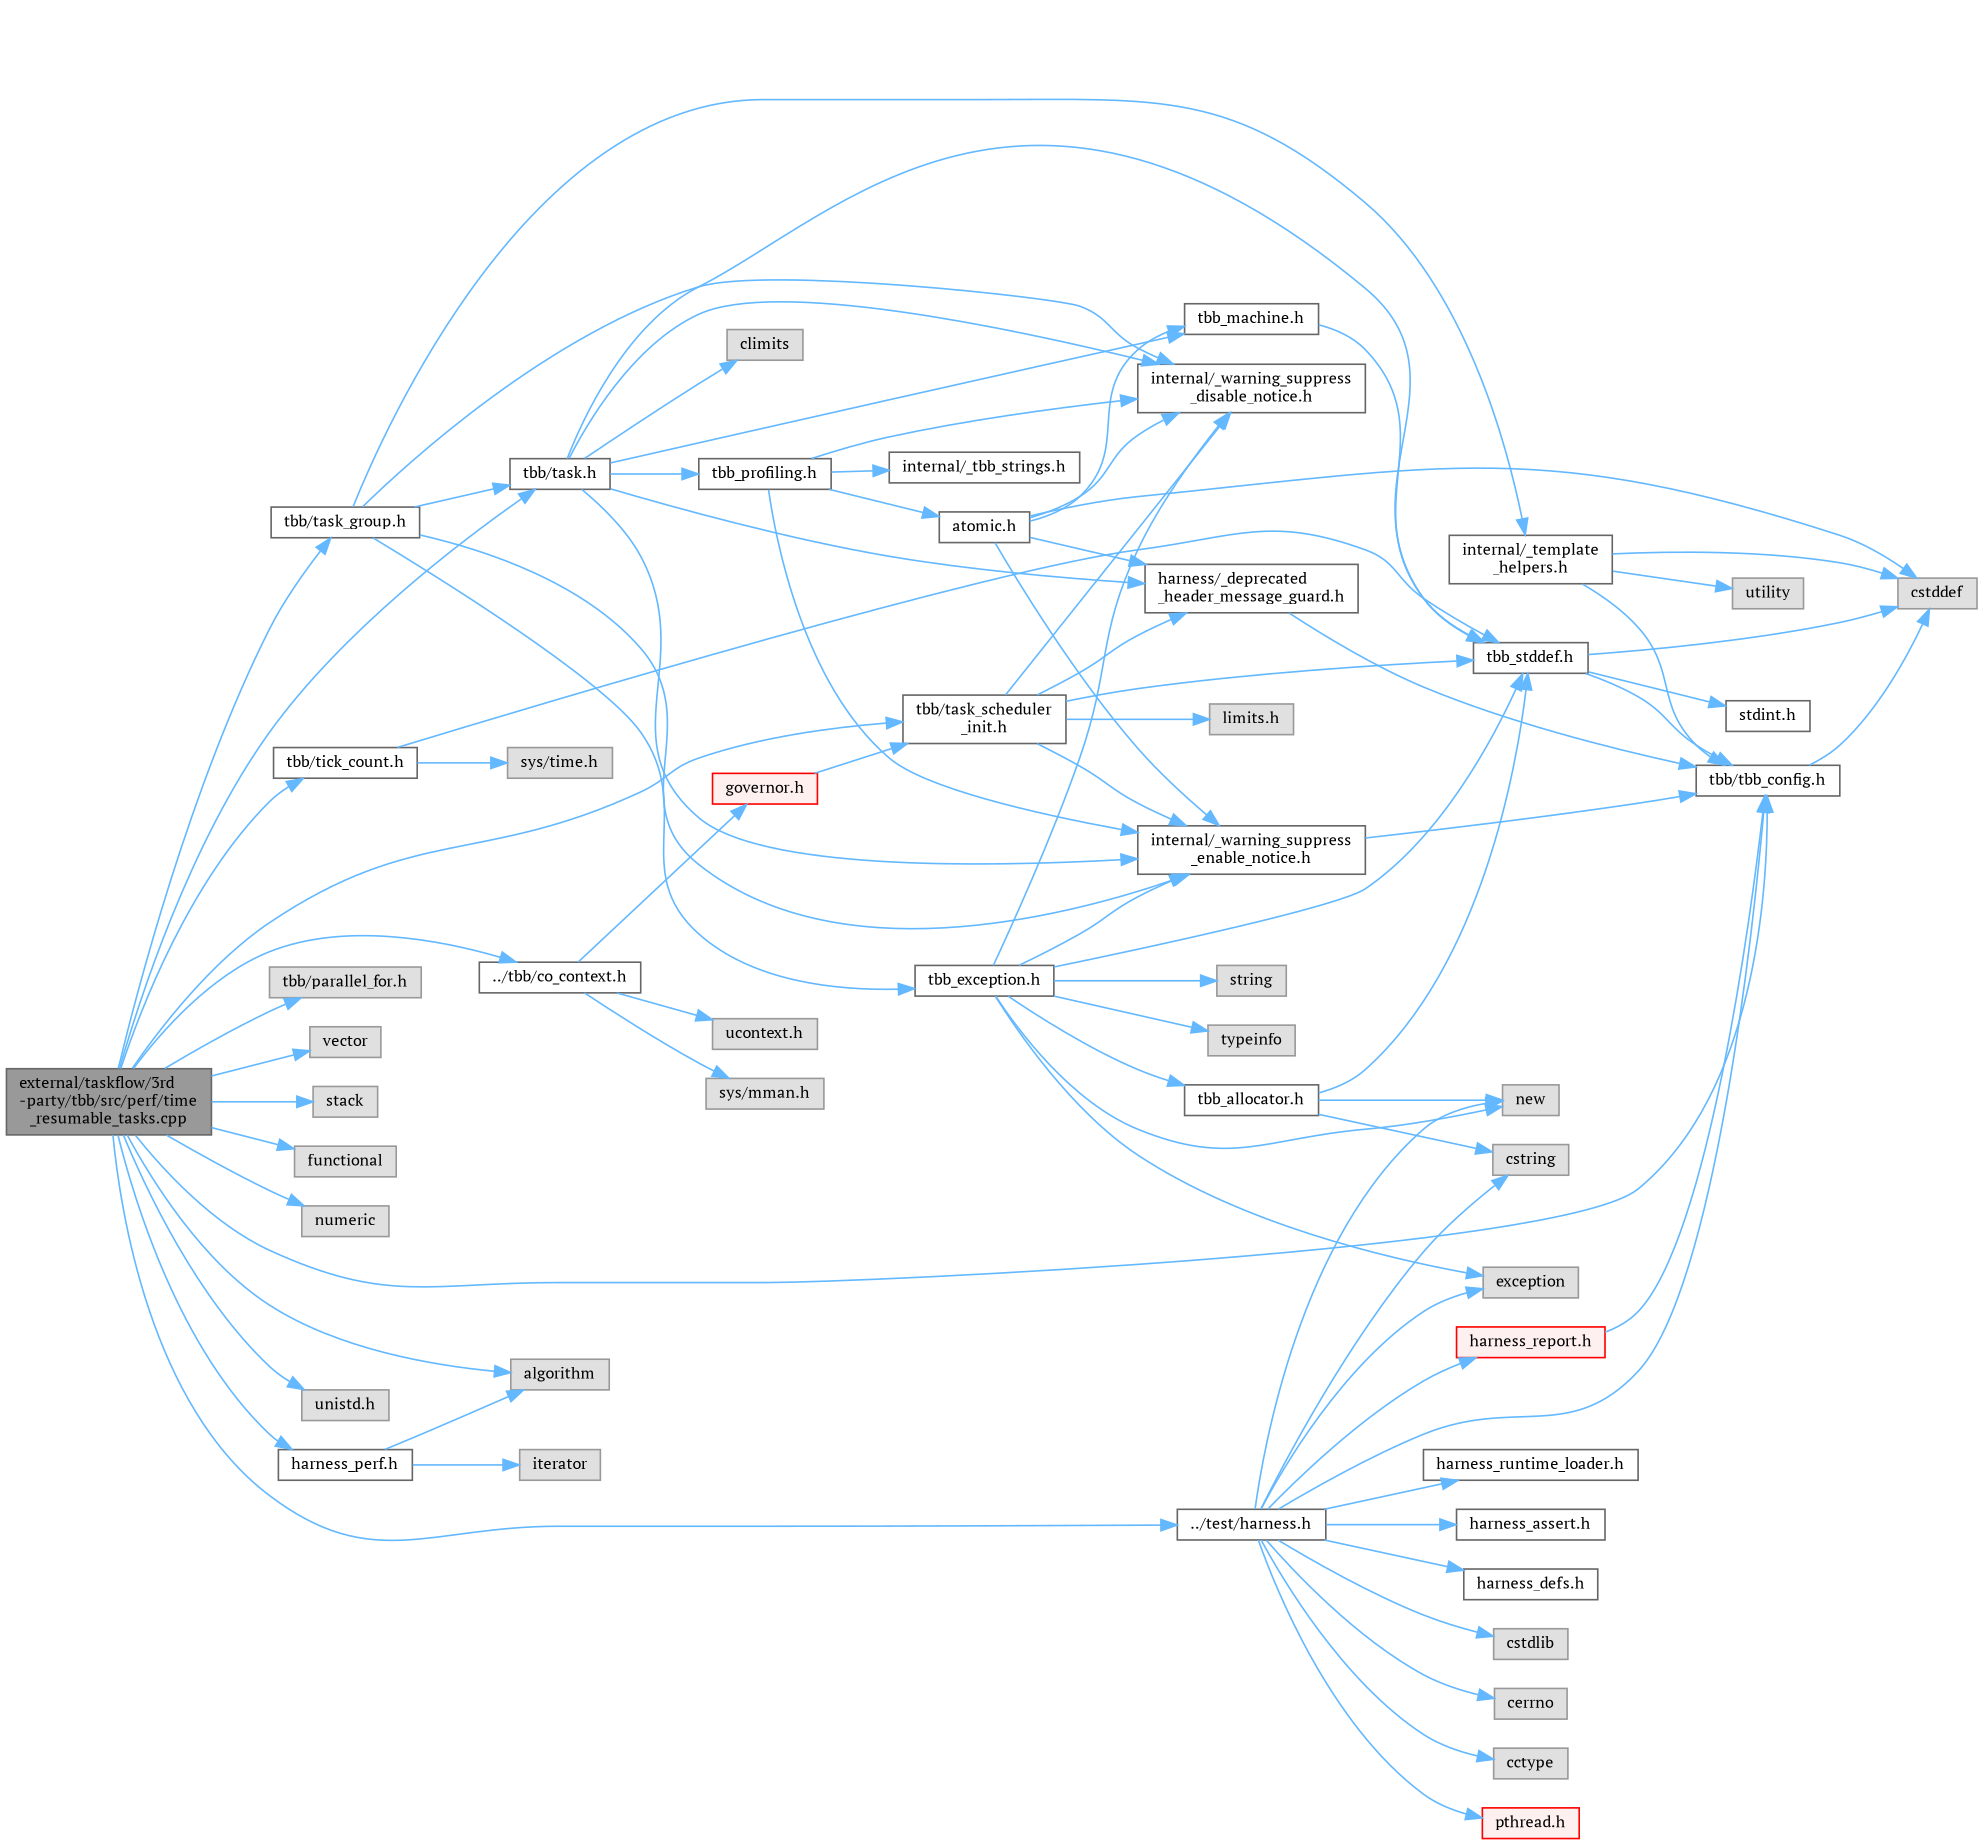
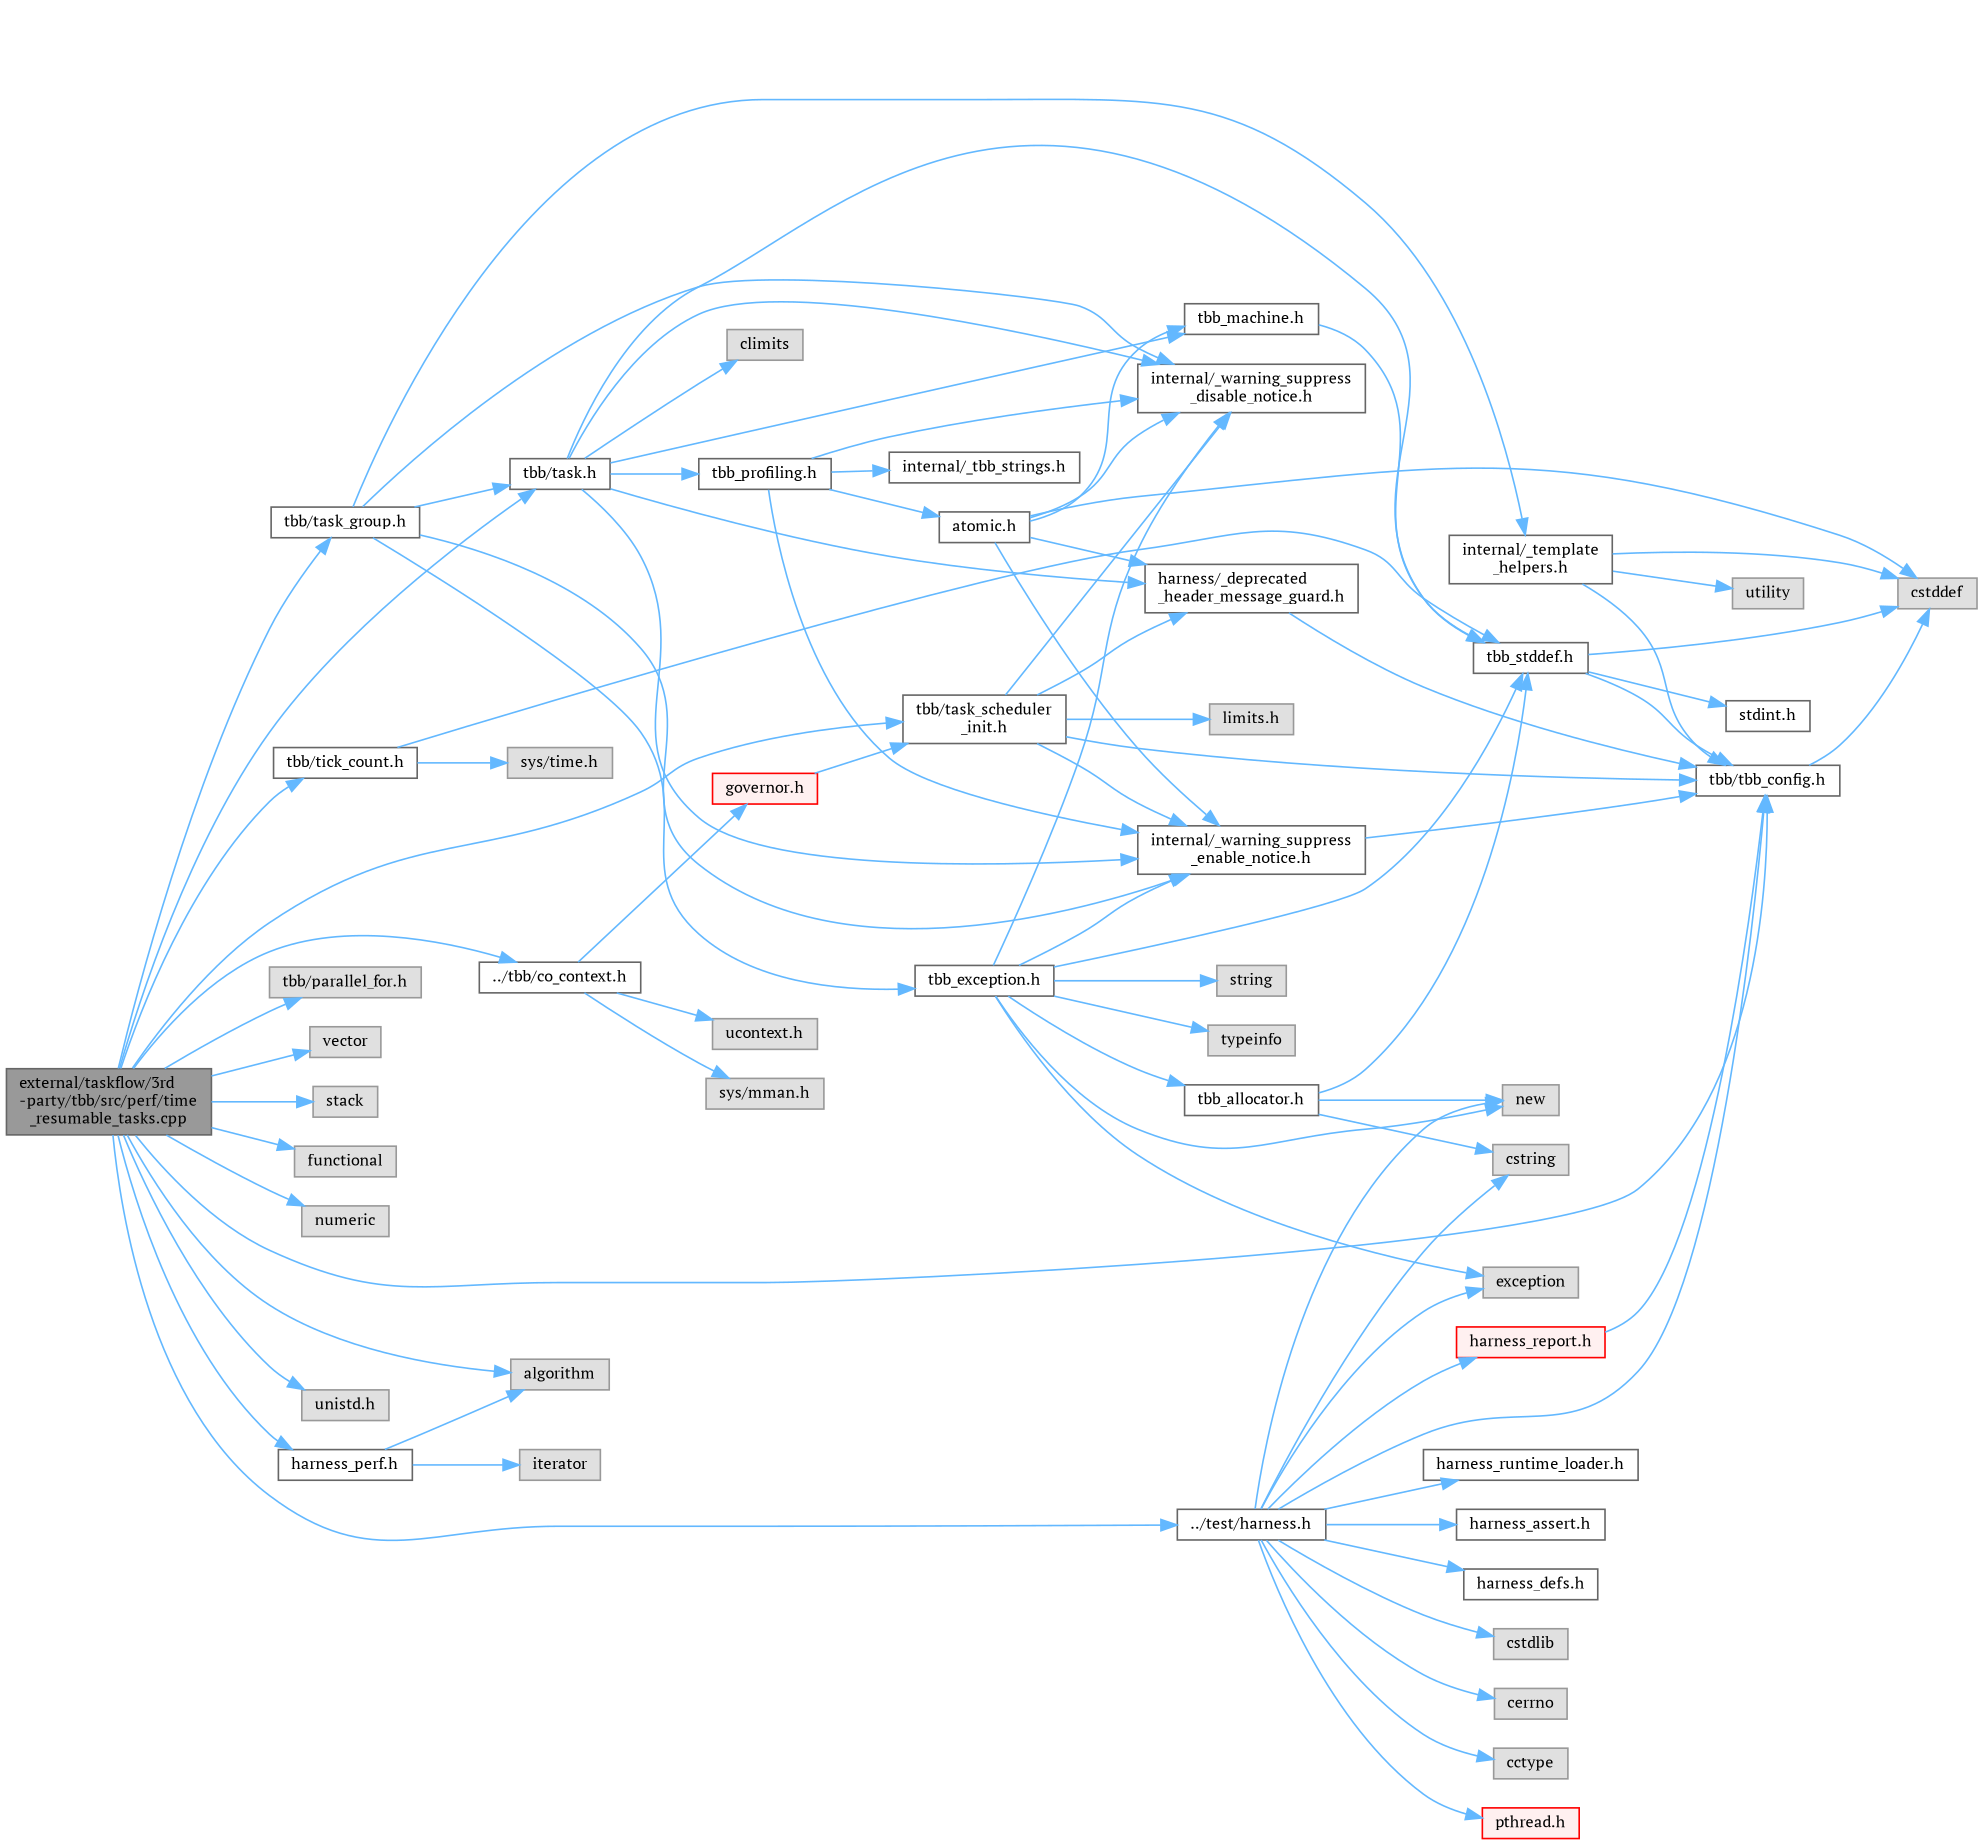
  digraph {
    fontname="PT Serif"
    rankdir=LR
    node [color=grey40 fillcolor=white fontname="PT Serif" fontsize=10 shape=box style=filled]
    edge [color=steelblue1 fontname="PT Serif" fontsize=10 labelfontname=Helvetica labelfontsize=10 style=solid]
    n1 [color=gray40 fillcolor=grey60 fontcolor=black height=0.2 label="external/taskflow/3rd\l-party/tbb/src/perf/time\l_resumable_tasks.cpp" width=0.4]
    n2 [height=0.2 label="tbb/tbb_config.h" width=0.4]
    n3 [height=0.2 label="tbb/task.h" width=0.4]
    n4 [height=0.2 label="tbb/task_group.h" width=0.4]
    n5 [height=0.2 label="tbb/task_scheduler\l_init.h" width=0.4]
    n6 [height=0.2 label="tbb/tick_count.h" width=0.4]
    n7 [color=grey60 fillcolor="#E0E0E0" height=0.2 label="tbb/parallel_for.h" width=0.4]
    n8 [color=grey60 fillcolor="#E0E0E0" height=0.2 label=vector width=0.4]
    n9 [color=grey60 fillcolor="#E0E0E0" height=0.2 label=stack width=0.4]
    n10 [color=grey60 fillcolor="#E0E0E0" height=0.2 label=functional width=0.4]
    n11 [color=grey60 fillcolor="#E0E0E0" height=0.2 label=numeric width=0.4]
    n12 [color=grey60 fillcolor="#E0E0E0" height=0.2 label=algorithm width=0.4]
    n13 [height=0.2 label="harness_perf.h" width=0.4]
    n14 [color=grey60 fillcolor="#E0E0E0" height=0.2 label="unistd.h" width=0.4]
    n15 [height=0.2 label="../tbb/co_context.h" width=0.4]
    n16 [height=0.2 label="../test/harness.h" width=0.4]
    n17 [color=grey60 fillcolor="#E0E0E0" height=0.2 label=cstddef width=0.4]
    n18 [height=0.2 label="harness/_deprecated\l_header_message_guard.h" width=0.4]
    n19 [height=0.2 label="internal/_warning_suppress\l_enable_notice.h" width=0.4]
    n20 [height=0.2 label="tbb_stddef.h" width=0.4]
    n21 [height=0.2 label="tbb_machine.h" width=0.4]
    n22 [height=0.2 label="tbb_profiling.h" width=0.4]
    n23 [height=0.2 label="internal/_warning_suppress\l_disable_notice.h" width=0.4]
    n24 [color=grey60 fillcolor="#E0E0E0" height=0.2 label=climits width=0.4]
    n25 [height=0.2 label="tbb_exception.h" width=0.4]
    n26 [height=0.2 label="internal/_template\l_helpers.h" width=0.4]
    n27 [color=grey60 fillcolor="#E0E0E0" height=0.2 label="limits.h" width=0.4]
    n28 [color=grey60 fillcolor="#E0E0E0" height=0.2 label="sys/time.h" width=0.4]
    n29 [color=grey60 fillcolor="#E0E0E0" height=0.2 label=iterator width=0.4]
    n30 [color=grey60 fillcolor="#E0E0E0" height=0.2 label="ucontext.h" width=0.4]
    n31 [color=grey60 fillcolor="#E0E0E0" height=0.2 label="sys/mman.h" width=0.4]
    n32 [color=red fillcolor="#FFF0F0" height=0.2 label="governor.h" width=0.4]
    n33 [color=grey60 fillcolor="#E0E0E0" height=0.2 label=exception width=0.4]
    n34 [color=grey60 fillcolor="#E0E0E0" height=0.2 label=new width=0.4]
    n35 [color=grey60 fillcolor="#E0E0E0" height=0.2 label=cstring width=0.4]
    n36 [height=0.2 label="harness_defs.h" width=0.4]
    n37 [color=grey60 fillcolor="#E0E0E0" height=0.2 label=cstdlib width=0.4]
    n38 [color=grey60 fillcolor="#E0E0E0" height=0.2 label=cerrno width=0.4]
    n39 [color=grey60 fillcolor="#E0E0E0" height=0.2 label=cctype width=0.4]
    n40 [color=red fillcolor="#FFF0F0" height=0.2 label="pthread.h" width=0.4]
    n41 [height=0.2 label="harness_runtime_loader.h" width=0.4]
    n42 [color=red fillcolor="#FFF0F0" height=0.2 label="harness_report.h" width=0.4]
    n43 [height=0.2 label="harness_assert.h" width=0.4]
    n44 [height=0.2 label="stdint.h" width=0.4]
    n45 [height=0.2 label="internal/_tbb_strings.h" width=0.4]
    n46 [height=0.2 label="atomic.h" width=0.4]
    n47 [color=grey60 fillcolor="#E0E0E0" height=0.2 label=string width=0.4]
    n48 [height=0.2 label="tbb_allocator.h" width=0.4]
    n49 [color=grey60 fillcolor="#E0E0E0" height=0.2 label=typeinfo width=0.4]
    n50 [color=grey60 fillcolor="#E0E0E0" height=0.2 label=utility width=0.4]
    n1 -> n2
    n1 -> n3
    n1 -> n4
    n1 -> n5
    n1 -> n6
    n1 -> n7
    n1 -> n8
    n1 -> n9
    n1 -> n10
    n1 -> n11
    n1 -> n12
    n1 -> n13
    n1 -> n14
    n1 -> n15
    n1 -> n16
    n2 -> n17
    n3 -> n18
    n3 -> n19
    n3 -> n20
    n3 -> n21
    n3 -> n22
    n3 -> n23
    n3 -> n24
    n4 -> n3
    n4 -> n19
    n4 -> n23
    n4 -> n25
    n4 -> n26
    n5 -> n18
    n5 -> n19
-   n5 -> n20
+   n5 -> n2
    n5 -> n23
    n5 -> n27
    n6 -> n20
    n6 -> n28
    n13 -> n12
    n13 -> n29
    n15 -> n30
    n15 -> n31
    n15 -> n32
    n16 -> n2
    n16 -> n33
    n16 -> n34
    n16 -> n35
    n16 -> n36
    n16 -> n37
    n16 -> n38
    n16 -> n39
    n16 -> n40
    n16 -> n41
    n16 -> n42
    n16 -> n43
    n18 -> n2
    n19 -> n2
    n20 -> n2
    n20 -> n17
    n20 -> n44
    n21 -> n20
    n22 -> n19
    n22 -> n23
    n22 -> n45
    n22 -> n46
    n25 -> n19
    n25 -> n20
    n25 -> n23
    n25 -> n33
    n25 -> n34
    n25 -> n47
    n25 -> n48
    n25 -> n49
    n26 -> n2
    n26 -> n17
    n26 -> n50
    n32 -> n5
    n42 -> n2
    n46 -> n17
    n46 -> n18
    n46 -> n19
    n46 -> n21
    n46 -> n23
    n48 -> n20
    n48 -> n34
    n48 -> n35
  }
